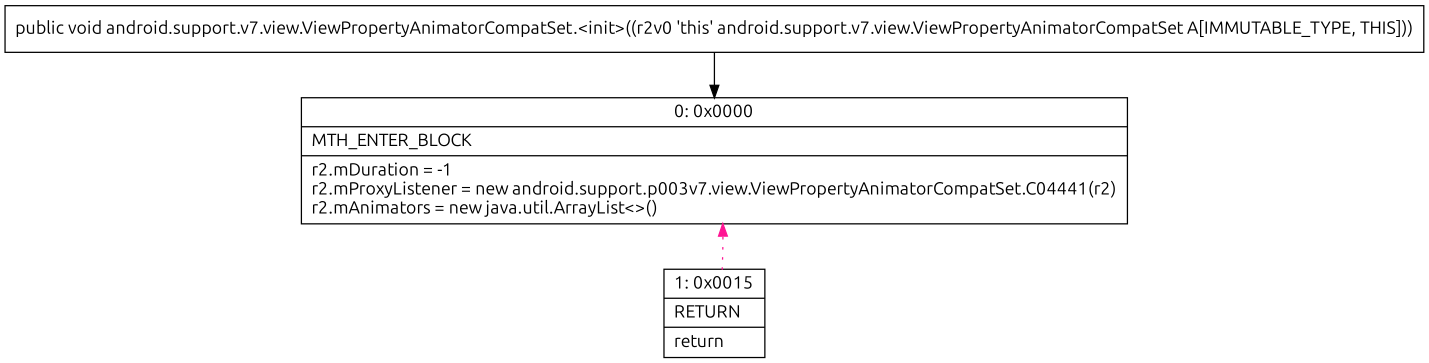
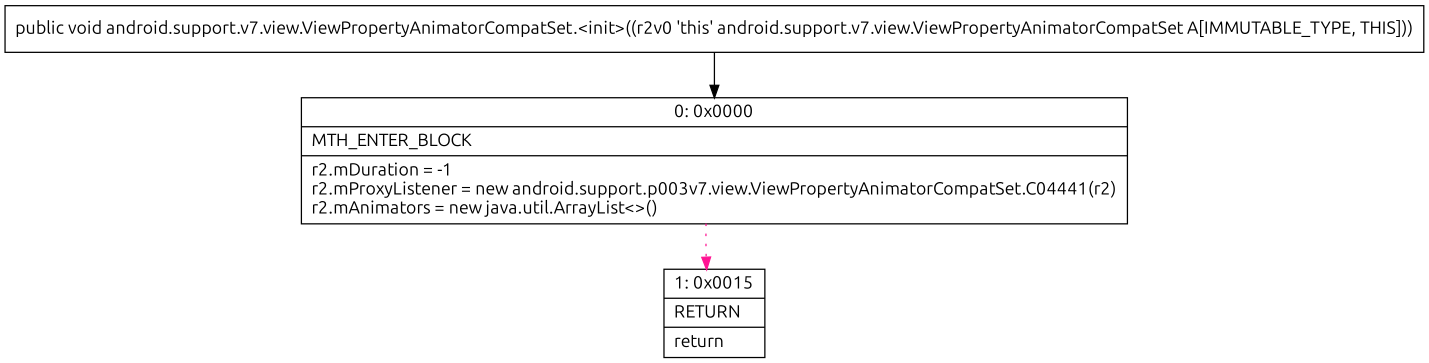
  digraph {
    fontname=Ubuntu
    node [shape=record fontname=Ubuntu]
    edge [fontname=Ubuntu]
    n1 [label="{0\:\ 0x0000|MTH_ENTER_BLOCK\l|r2.mDuration = \-1\lr2.mProxyListener = new android.support.p003v7.view.ViewPropertyAnimatorCompatSet.C04441(r2)\lr2.mAnimators = new java.util.ArrayList\<\>()\l}"]
    n2 [label="{1\:\ 0x0015|RETURN\l|return\l}"]
    n3 [label="{public void android.support.v7.view.ViewPropertyAnimatorCompatSet.\<init\>((r2v0 'this' android.support.v7.view.ViewPropertyAnimatorCompatSet A[IMMUTABLE_TYPE, THIS])) }"]
-   n2 -> n1 [color=deeppink style=dotted]
+   n1 -> n2 [color=deeppink style=dotted]
    n3 -> n1 [color=black style=solid]
  }
